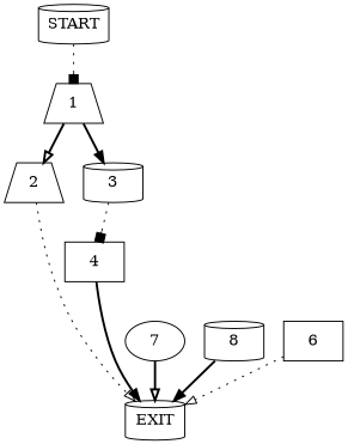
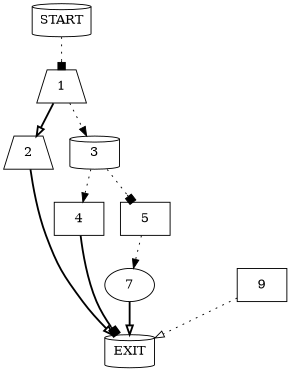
  digraph {
    node [shape=cylinder]
    edge [arrowhead=normal style=bold]
    n1 [label=START]
    1 [shape=trapezium]
    2 [shape=trapezium]
    3
    n5 [label=EXIT]
    4 [shape=box]
+   5 [shape=box]
    7 [shape=ellipse]
-   8
-   9 [shape=box label=6]
+   9 [shape=box]
    n1 -> 1 [arrowhead=box style=dotted]
    1 -> 2 [arrowhead=onormal]
-   1 -> 3
-   2 -> n5 [arrowhead=onormal style=dotted]
-   3 -> 4 [arrowhead=box style=dotted]
-   4 -> n5
+   1 -> 3 [style=dotted]
+   2 -> n5 [arrowhead=onormal]
+   3 -> 4 [style=dotted]
+   3 -> 5 [arrowhead=box style=dotted]
+   4 -> n5 [arrowhead=box]
+   5 -> 7 [style=dotted]
    7 -> n5 [arrowhead=onormal]
-   8 -> n5
    9 -> n5 [arrowhead=onormal style=dotted]
  }
